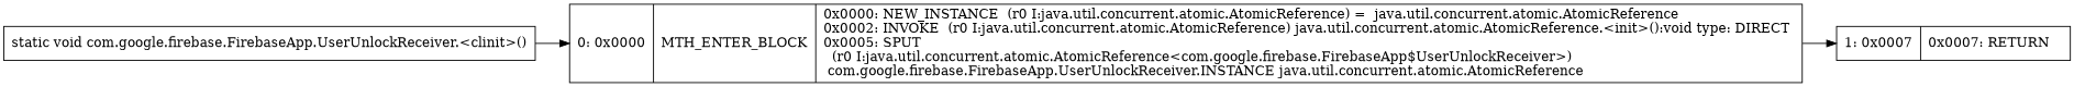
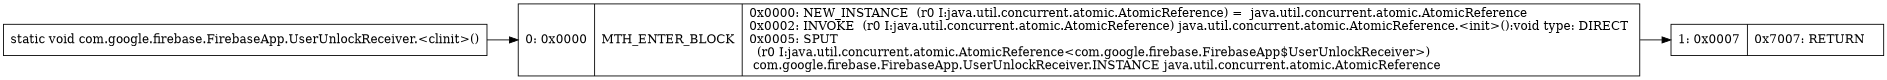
  digraph {
    rankdir=LR
    node [shape=record]
    n1 [label="{0\:\ 0x0000|MTH_ENTER_BLOCK\l|0x0000: NEW_INSTANCE  (r0 I:java.util.concurrent.atomic.AtomicReference) =  java.util.concurrent.atomic.AtomicReference \l0x0002: INVOKE  (r0 I:java.util.concurrent.atomic.AtomicReference) java.util.concurrent.atomic.AtomicReference.\<init\>():void type: DIRECT \l0x0005: SPUT  \l  (r0 I:java.util.concurrent.atomic.AtomicReference\<com.google.firebase.FirebaseApp$UserUnlockReceiver\>)\l com.google.firebase.FirebaseApp.UserUnlockReceiver.INSTANCE java.util.concurrent.atomic.AtomicReference \l}"]
-   n2 [label="{1\:\ 0x0007|0x0007: RETURN   \l}"]
+   n2 [label="{1\:\ 0x0007|0x7007: RETURN   \l}"]
    n3 [label="{static void com.google.firebase.FirebaseApp.UserUnlockReceiver.\<clinit\>() }"]
    n1 -> n2
    n3 -> n1
  }
